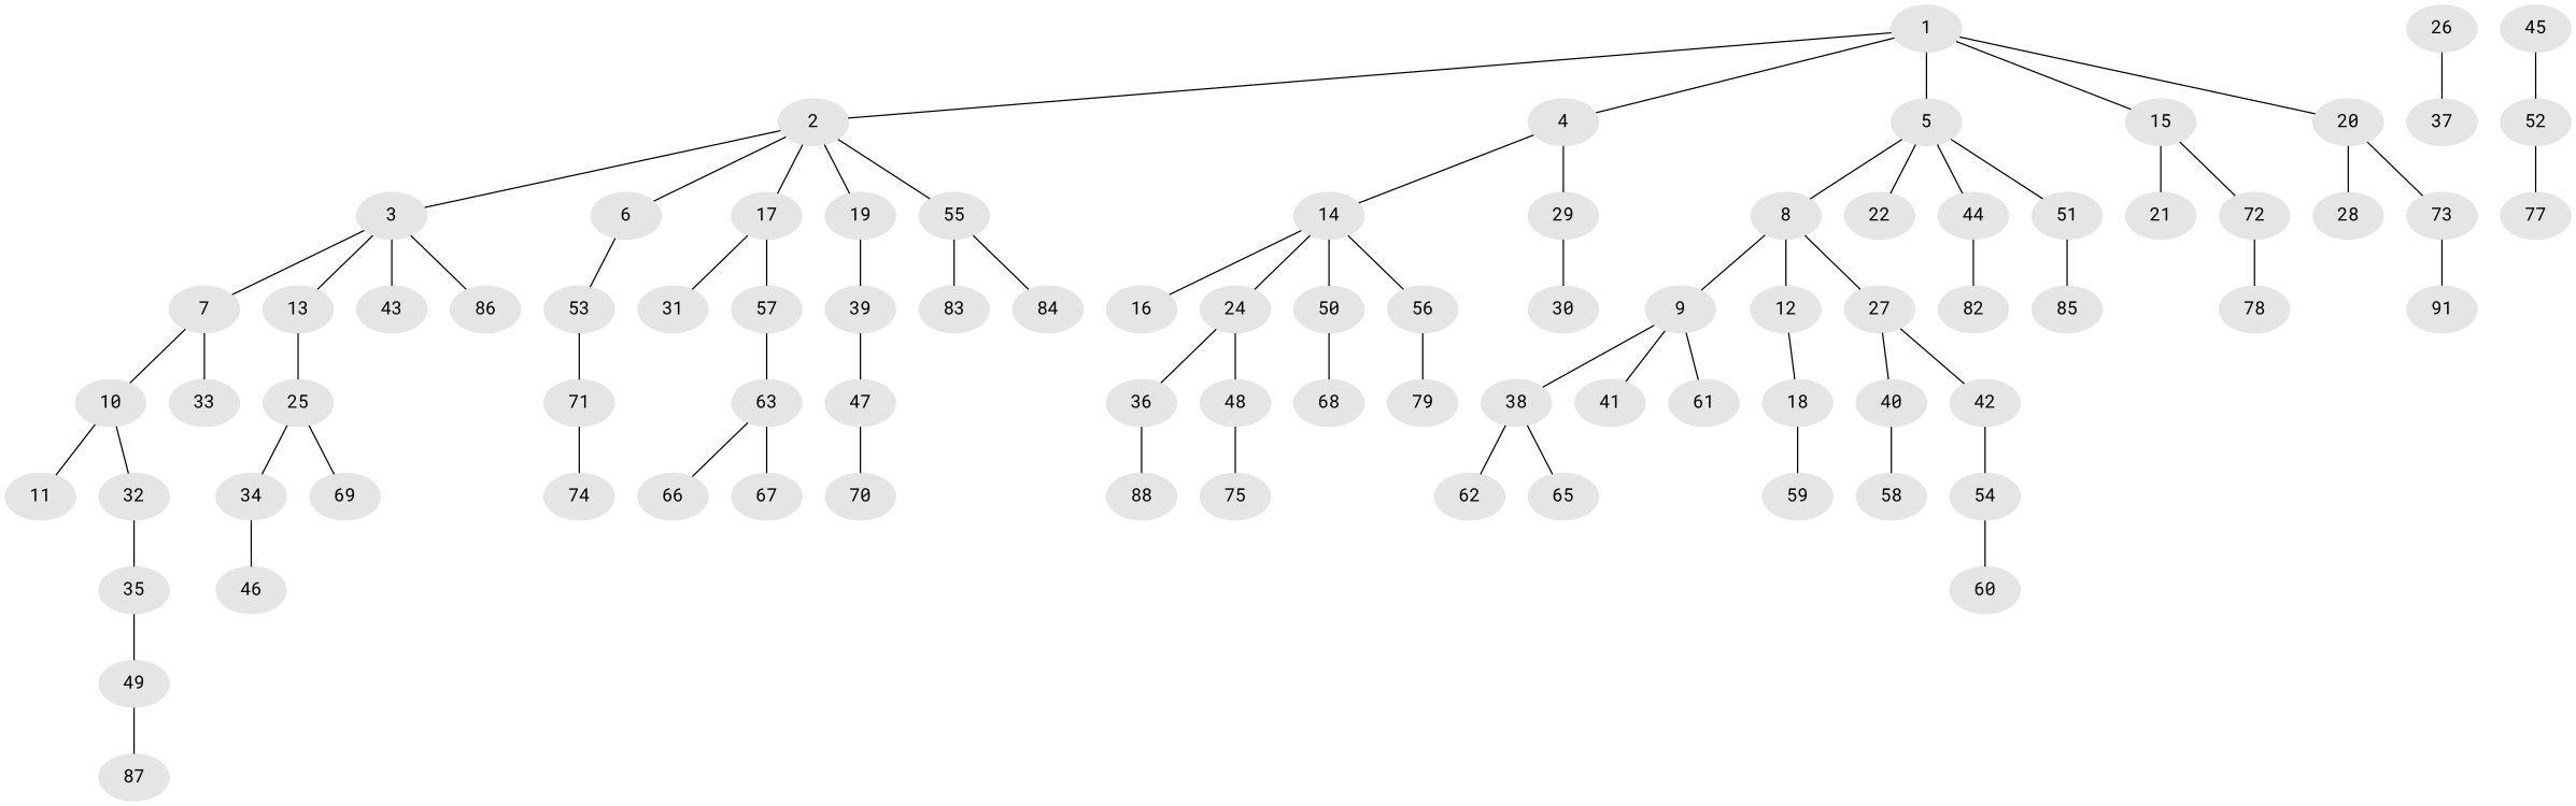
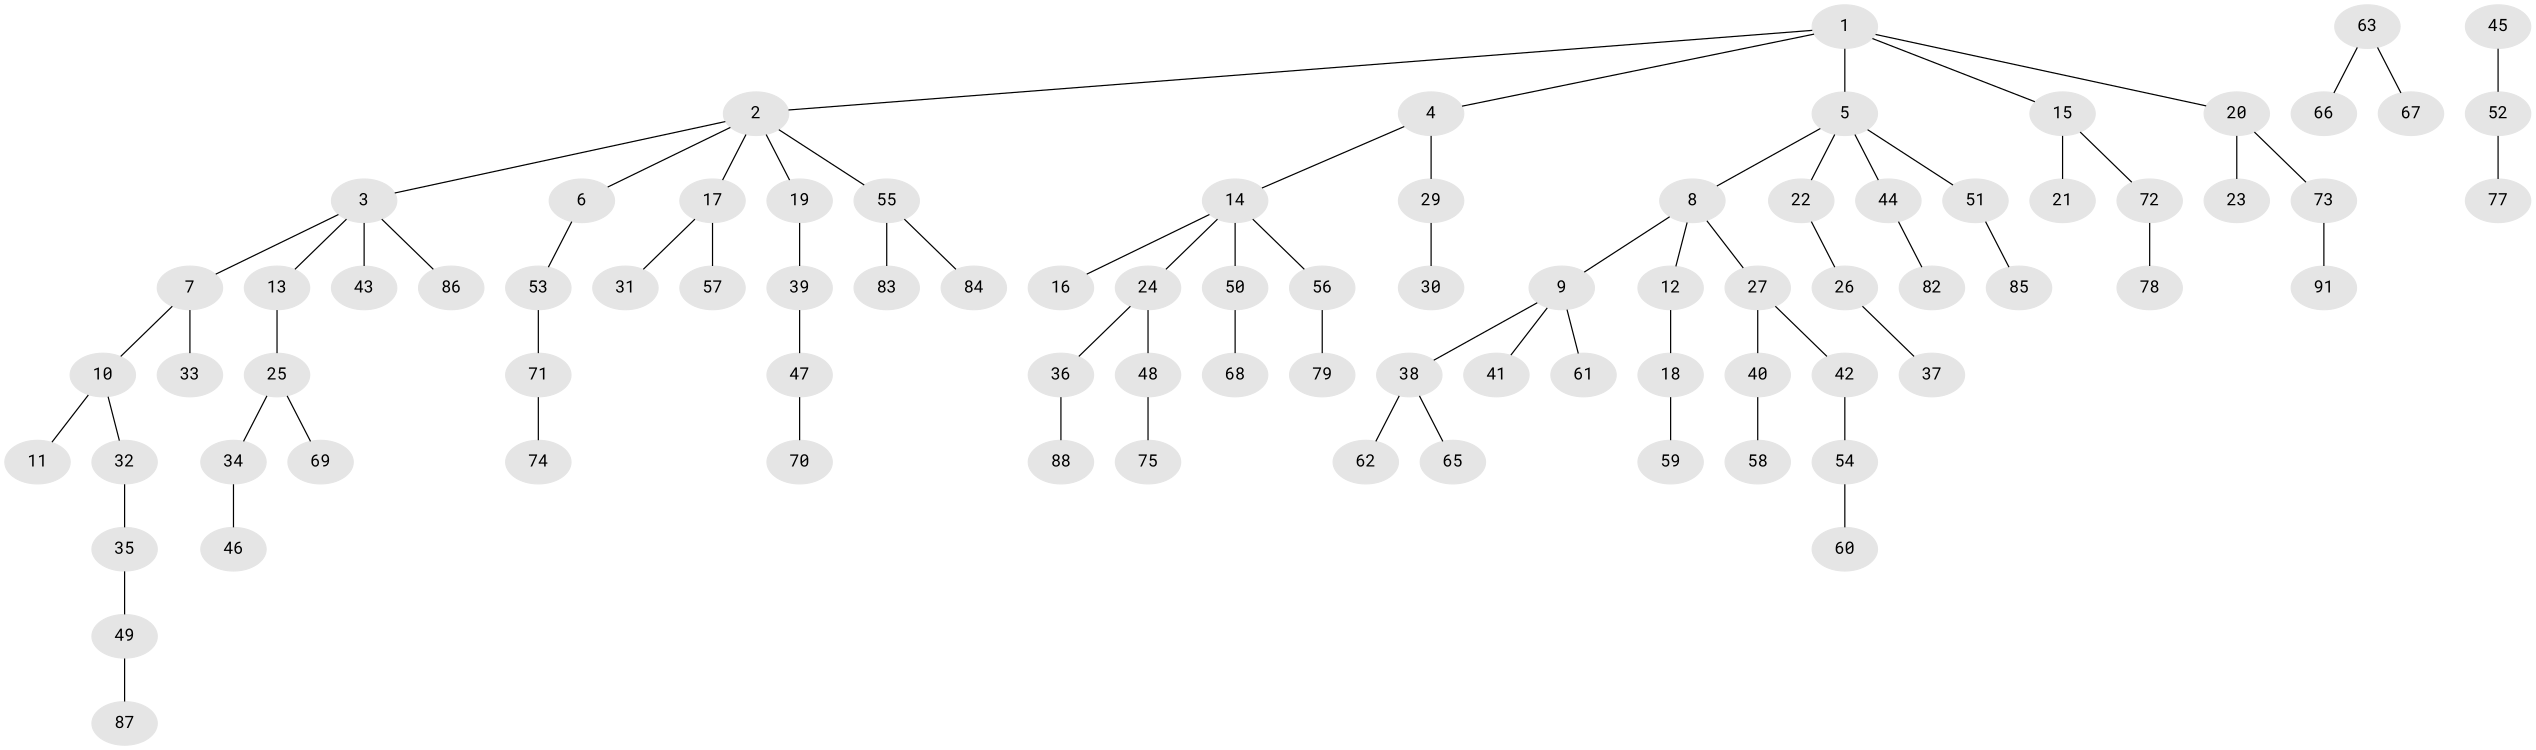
  graph {
    fontname="Roboto Mono"
    node [color=gray90 fontname="Roboto Mono" style=filled]
    edge [fontname="Roboto Mono"]
    1
    2
    4
    5
    15
    20
    3
    6
    17
    19
    55
    14
    29
    8
    22
    44
    51
    21
    72
-   23 [label=28]
+   23
    73
    7
    13
    43
    86
    53
    31
    57
    39
    83
    84
    10
    33
    25
    16
    24
    50
    56
    30
    9
    12
    27
    26
    82
    85
    71
    11
    32
    38
    41
    61
    18
    40
    42
    62
    65
    35
    59
    34
    69
    36
    48
    68
    79
    78
    63
    47
    45
    52
    n70 [label=91]
    37
    88
    75
    46
    58
    54
    49
    87
    70
    60
    77
    74
    66
    67
    1 -- 2
    1 -- 4
    1 -- 5
    1 -- 15
    1 -- 20
    2 -- 3
    2 -- 6
    2 -- 17
    2 -- 19
    2 -- 55
    4 -- 14
    4 -- 29
    5 -- 8
    5 -- 22
    5 -- 44
    5 -- 51
    15 -- 21
    15 -- 72
    20 -- 23
    20 -- 73
    3 -- 7
    3 -- 13
    3 -- 43
    3 -- 86
    6 -- 53
    17 -- 31
    17 -- 57
    19 -- 39
    55 -- 83
    55 -- 84
    14 -- 16
    14 -- 24
    14 -- 50
    14 -- 56
    29 -- 30
    8 -- 9
    8 -- 12
    8 -- 27
+   22 -- 26
    44 -- 82
    51 -- 85
    72 -- 78
    73 -- n70
    7 -- 10
    7 -- 33
    13 -- 25
    53 -- 71
-   57 -- 63
    39 -- 47
    10 -- 11
    10 -- 32
    25 -- 34
    25 -- 69
    24 -- 36
    24 -- 48
    50 -- 68
    56 -- 79
    9 -- 38
    9 -- 41
    9 -- 61
    12 -- 18
    27 -- 40
    27 -- 42
    26 -- 37
    71 -- 74
    32 -- 35
    38 -- 62
    38 -- 65
    18 -- 59
    40 -- 58
    42 -- 54
    35 -- 49
    34 -- 46
    36 -- 88
    48 -- 75
    63 -- 66
    63 -- 67
    47 -- 70
    45 -- 52
    52 -- 77
    54 -- 60
    49 -- 87
  }
